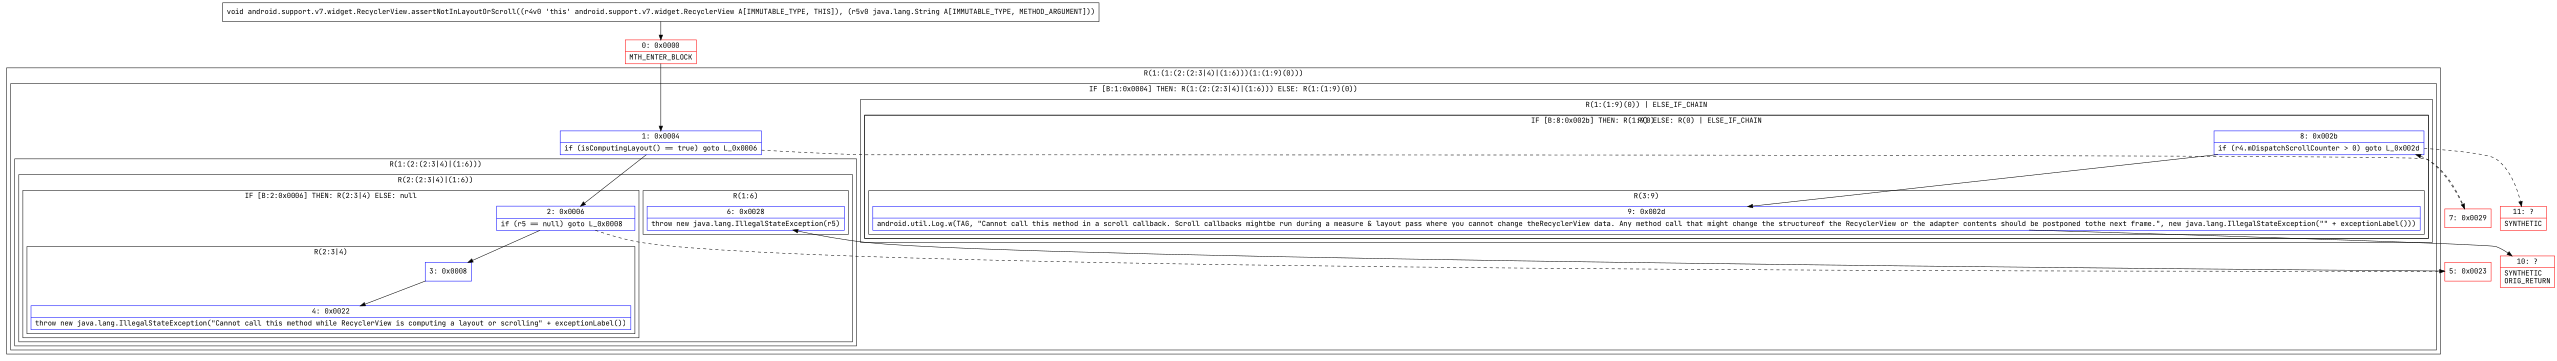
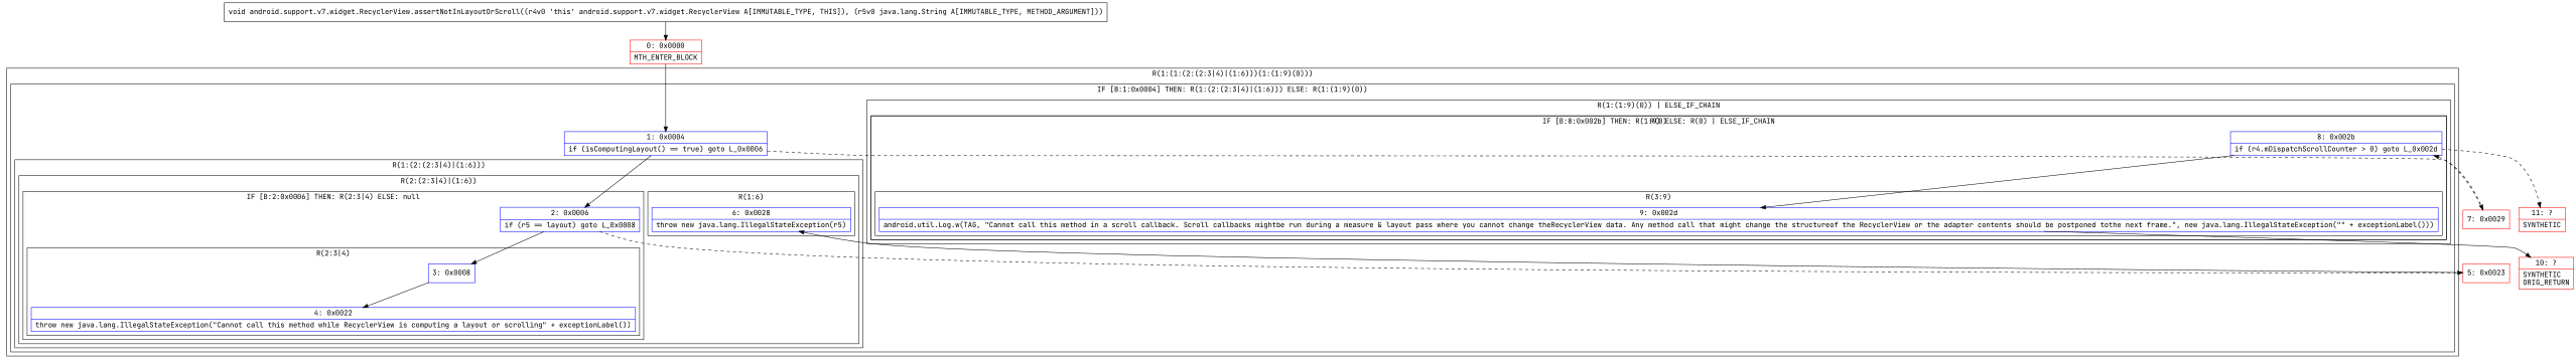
  digraph {
    fontname="JetBrains Mono"
    node [color=blue fontname="JetBrains Mono" shape=record]
    edge [fontname="JetBrains Mono"]
    n1 [label="{3\:\ 0x0008}"]
    n2 [label="{4\:\ 0x0022|throw new java.lang.IllegalStateException(\"Cannot call this method while RecyclerView is computing a layout or scrolling\" + exceptionLabel())\l}"]
-   n3 [label="{2\:\ 0x0006|if (r5 == null) goto L_0x0008\l}"]
+   n3 [label="{2\:\ 0x0006|if (r5 == layout) goto L_0x0008\l}"]
    n4 [label="{6\:\ 0x0028|throw new java.lang.IllegalStateException(r5)\l}"]
    n5 [label="{9\:\ 0x002d|android.util.Log.w(TAG, \"Cannot call this method in a scroll callback. Scroll callbacks mightbe run during a measure & layout pass where you cannot change theRecyclerView data. Any method call that might change the structureof the RecyclerView or the adapter contents should be postponed tothe next frame.\", new java.lang.IllegalStateException(\"\" + exceptionLabel()))\l}"]
    n6 [label="{8\:\ 0x002b|if (r4.mDispatchScrollCounter \> 0) goto L_0x002d\l}"]
    n7 [label="{1\:\ 0x0004|if (isComputingLayout() == true) goto L_0x0006\l}"]
    n8 [color=red label="{5\:\ 0x0023}"]
    n9 [color=red label="{10\:\ ?|SYNTHETIC\lORIG_RETURN\l}"]
    n10 [color=red label="{11\:\ ?|SYNTHETIC\l}"]
    n11 [color=red label="{7\:\ 0x0029}"]
    n12 [color=red label="{0\:\ 0x0000|MTH_ENTER_BLOCK\l}"]
    n13 [label="{void android.support.v7.widget.RecyclerView.assertNotInLayoutOrScroll((r4v0 'this' android.support.v7.widget.RecyclerView A[IMMUTABLE_TYPE, THIS]), (r5v0 java.lang.String A[IMMUTABLE_TYPE, METHOD_ARGUMENT])) }" color=""]
    subgraph cluster_1 {
      label="R(1:(1:(2:(2:3|4)|(1:6)))(1:(1:9)(0)))"
      subgraph cluster_2 {
        label="IF [B:1:0x0004] THEN: R(1:(2:(2:3|4)|(1:6))) ELSE: R(1:(1:9)(0))"
        n7
        subgraph cluster_3 {
          label="R(1:(2:(2:3|4)|(1:6)))"
          subgraph cluster_4 {
            label="R(2:(2:3|4)|(1:6))"
            subgraph cluster_5 {
              label="IF [B:2:0x0006] THEN: R(2:3|4) ELSE: null"
              n3
              subgraph cluster_6 {
                label="R(2:3|4)"
                n1
                n2
              }
            }
            subgraph cluster_7 {
              label="R(1:6)"
              n4
            }
          }
        }
        subgraph cluster_8 {
          label="R(1:(1:9)(0)) | ELSE_IF_CHAIN\l"
          subgraph cluster_9 {
            label="IF [B:8:0x002b] THEN: R(1:9) ELSE: R(0) | ELSE_IF_CHAIN\l"
            n6
            subgraph cluster_10 {
              label="R(3:9)"
              n5
            }
            subgraph cluster_11 {
              label="R(0)"
            }
          }
        }
      }
    }
    n1 -> n2
    n3 -> n1
    n3 -> n8 [style=dashed]
    n5 -> n9
    n6 -> n5
    n6 -> n10 [style=dashed]
    n7 -> n3
    n7 -> n11 [style=dashed]
    n8 -> n4
    n11 -> n6 [style=dashed]
    n12 -> n7
    n13 -> n12
  }
